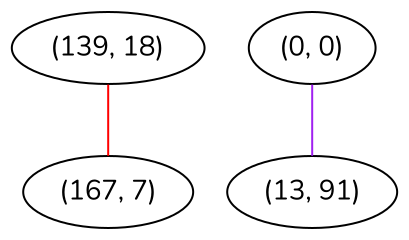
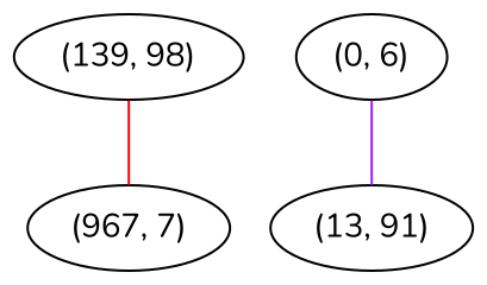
  graph {
    fontname=Nunito
    node [fontname=Nunito]
    edge [fontname=Nunito]
-   "(139, 18)"
-   "(167, 7)"
-   "(0, 0)"
+   "(139, 18)" [label="(139, 98)"]
+   "(167, 7)" [label="(967, 7)"]
+   "(0, 0)" [label="(0, 6)"]
    "(13, 91)"
    "(139, 18)" -- "(167, 7)" [color=red weight=1]
    "(0, 0)" -- "(13, 91)" [color=purple weight=4]
  }
